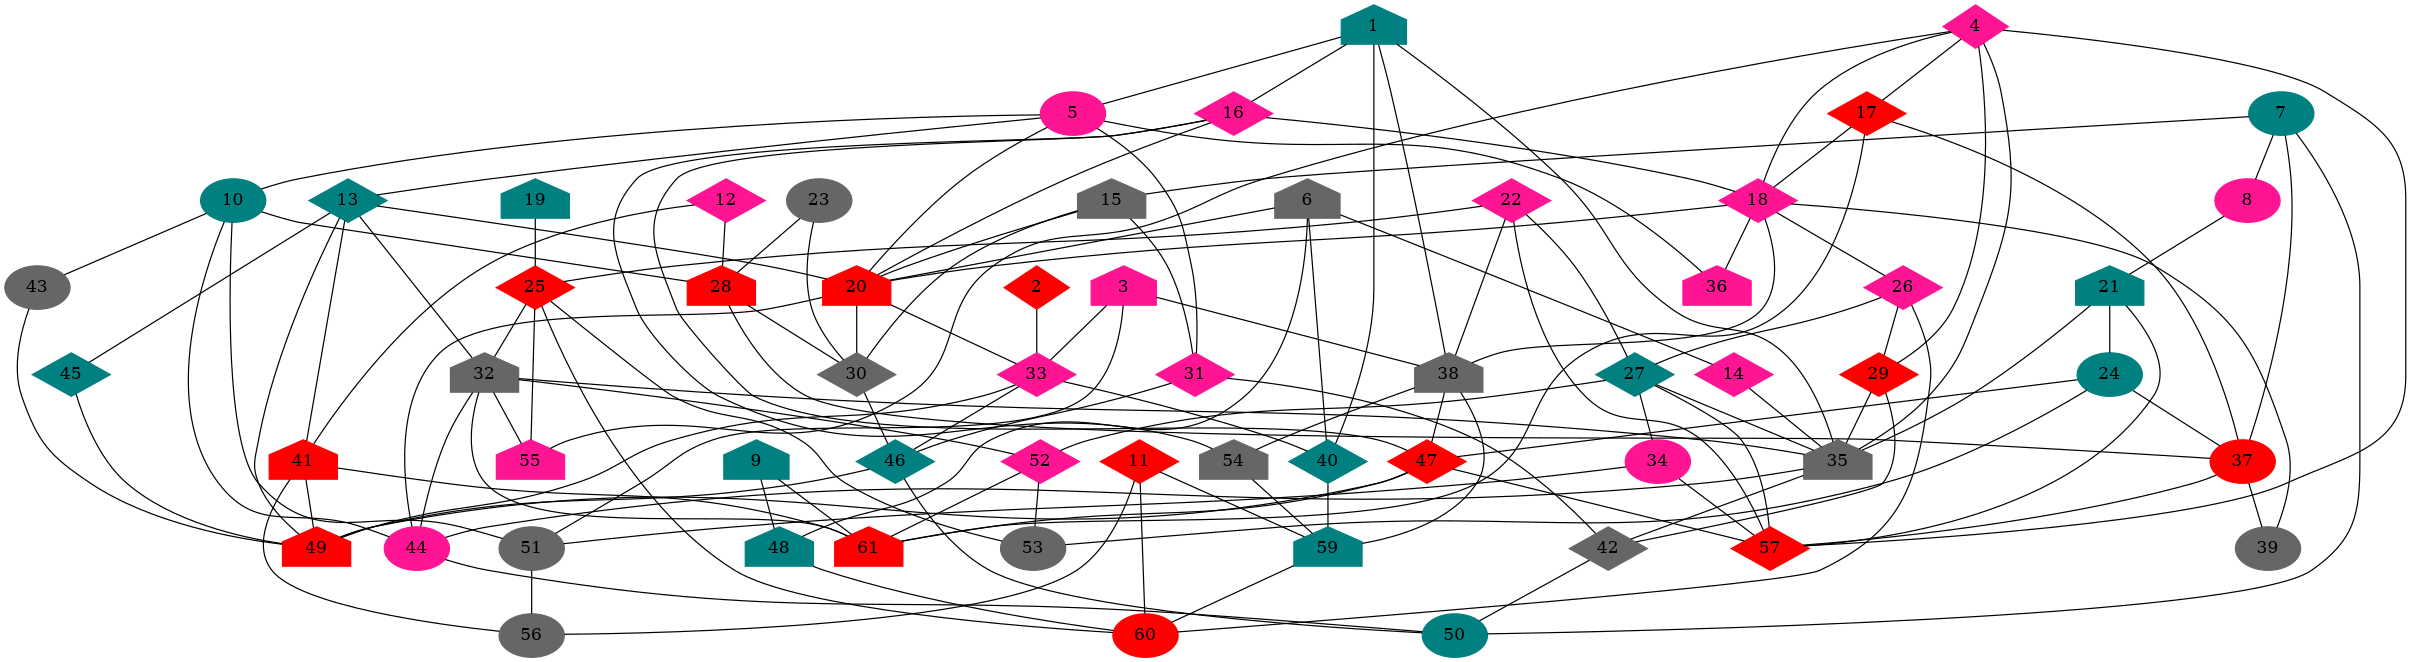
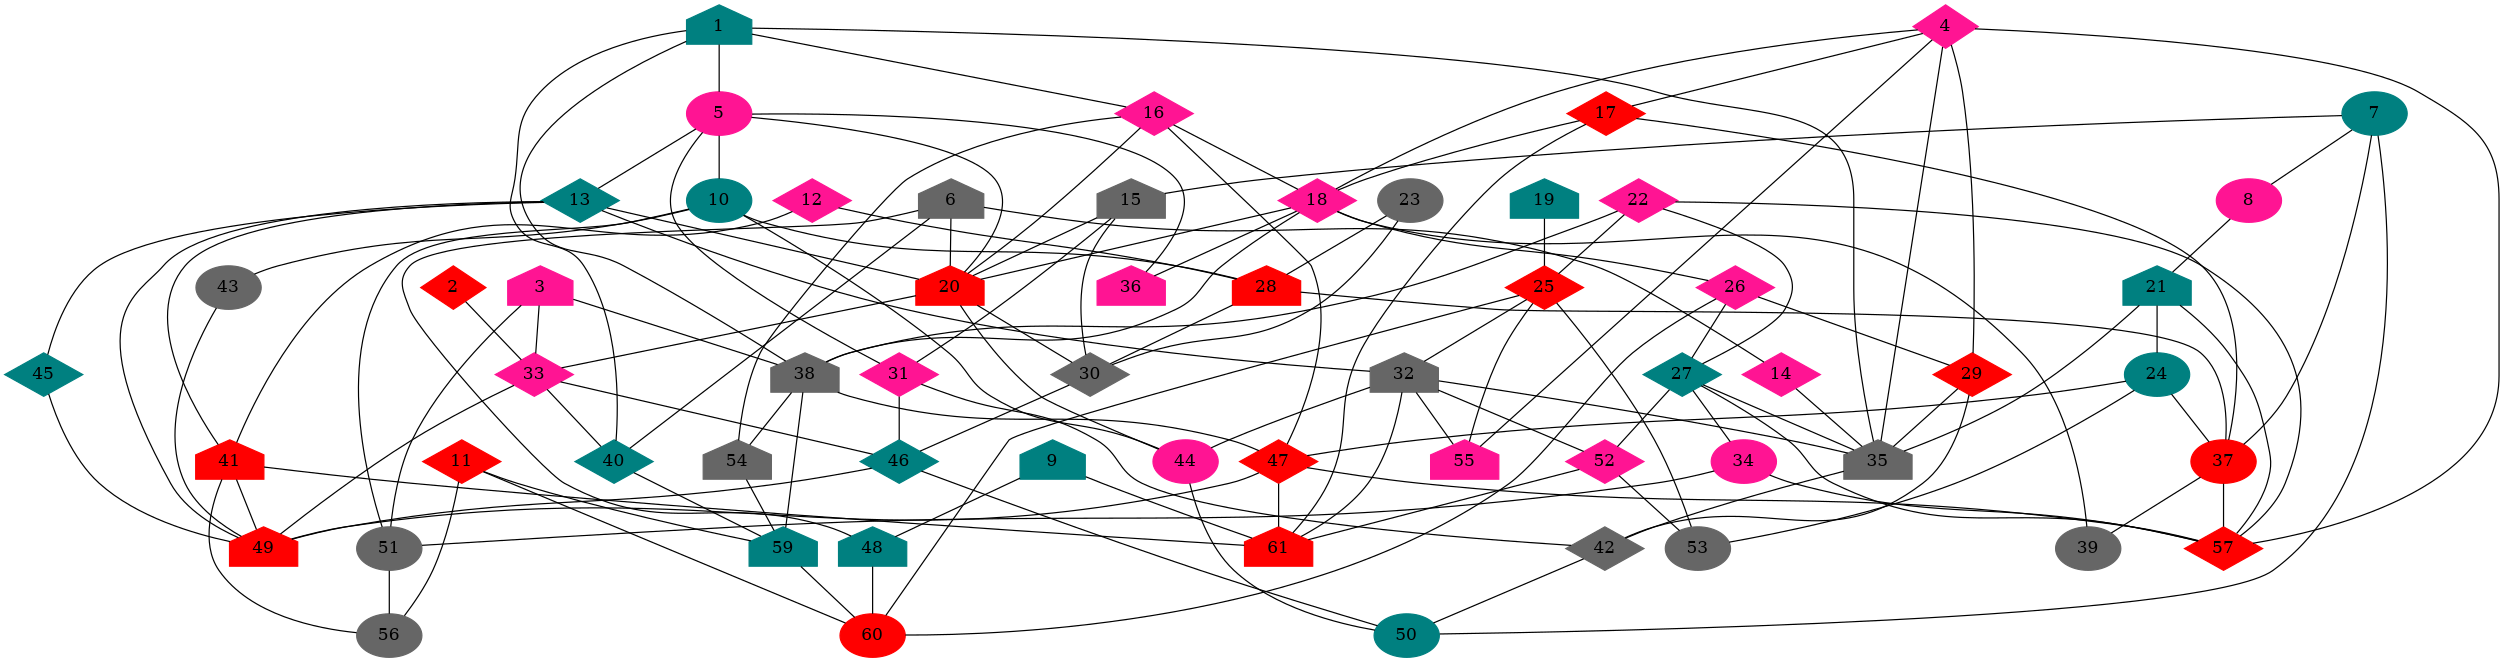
  graph {
    node [color=deeppink shape=diamond style=filled]
    edge [weight=1.0]
    1 [color=teal shape=house]
    5 [shape=ellipse]
    16
    35 [color=gray40 shape=house]
    38 [color=gray40 shape=house]
    40 [color=teal]
    10 [color=teal shape=ellipse]
    13 [color=teal]
    20 [color=red shape=house]
    31
    36 [shape=house]
    18
    47 [color=red]
    54 [color=gray40 shape=house]
    44 [shape=ellipse]
    42 [color=gray40]
    59 [color=teal shape=house]
    2 [color=red]
    33
    49 [color=red shape=house]
    46 [color=teal]
    3 [shape=house]
    51 [color=gray40 shape=ellipse]
    56 [color=gray40 shape=ellipse]
    4
    17 [color=red]
    29 [color=red]
    55 [shape=house]
    57 [color=red]
    37 [color=red shape=ellipse]
    61 [color=red shape=house]
    26
    39 [color=gray40 shape=ellipse]
    28 [color=red shape=house]
    43 [color=gray40 shape=ellipse]
    41 [color=red shape=house]
    32 [color=gray40 shape=house]
    45 [color=teal]
    30 [color=gray40]
    6 [color=gray40 shape=house]
    14
    48 [color=teal shape=house]
    60 [color=red shape=ellipse]
    7 [color=teal shape=ellipse]
    8 [shape=ellipse]
    15 [color=gray40 shape=house]
    50 [color=teal shape=ellipse]
    21 [color=teal shape=house]
    24 [color=teal shape=ellipse]
    9 [color=teal shape=house]
    11 [color=red]
    12
    52
    27 [color=teal]
    19 [color=teal shape=house]
    25 [color=red]
    53 [color=gray40 shape=ellipse]
    22
    34 [shape=ellipse]
    23 [color=gray40 shape=ellipse]
    1 -- 5
    1 -- 16
    1 -- 35
    1 -- 38
    1 -- 40
    5 -- 10
    5 -- 13
    5 -- 20
    5 -- 31
    5 -- 36
    16 -- 20
    16 -- 18 [weight=2.0]
    16 -- 47
    16 -- 54
-   35 -- 44
    35 -- 42
    38 -- 47
    38 -- 54
    38 -- 59 [weight=3.0]
    40 -- 59
    10 -- 44
    10 -- 51
    10 -- 28
    10 -- 43
    13 -- 20
    13 -- 49
    13 -- 41
    13 -- 32
    13 -- 45
    20 -- 44
    20 -- 33
    20 -- 30
    31 -- 42
    31 -- 46
    18 -- 38
    18 -- 20
    18 -- 36
    18 -- 26
    18 -- 39
    47 -- 49
    47 -- 57
    47 -- 61
    54 -- 59
    44 -- 50
    42 -- 50
    59 -- 60
    2 -- 33 [weight=2.0]
    33 -- 40
    33 -- 49
    33 -- 46
    46 -- 49
    46 -- 50
    3 -- 38
    3 -- 33
    3 -- 51
    51 -- 56
    4 -- 35
    4 -- 18
    4 -- 17
    4 -- 29
    4 -- 55
    4 -- 57 [weight=2.0]
    17 -- 18
    17 -- 37
    17 -- 61
    29 -- 35
    29 -- 42
    37 -- 57
    37 -- 39
    26 -- 29
    26 -- 60
    26 -- 27
    28 -- 37
    28 -- 30
    43 -- 49
    41 -- 49 [weight=2.0]
    41 -- 56
    41 -- 61
    32 -- 35
    32 -- 44
    32 -- 55
    32 -- 61
    32 -- 52
    45 -- 49
    30 -- 46
    6 -- 40
    6 -- 20
    6 -- 14
    6 -- 48
    14 -- 35
    48 -- 60
    7 -- 37
    7 -- 8
    7 -- 15
    7 -- 50
    8 -- 21
    15 -- 20
    15 -- 31
    15 -- 30
    21 -- 35 [weight=2.0]
    21 -- 57
    21 -- 24
    24 -- 47
    24 -- 37
    24 -- 53
    9 -- 61 [weight=2.0]
    9 -- 48
    11 -- 59
    11 -- 56
    11 -- 60
    12 -- 28
    12 -- 41
    52 -- 61
    52 -- 53
    27 -- 35
    27 -- 57
    27 -- 52
    27 -- 34
    19 -- 25 [weight=2.0]
    25 -- 55
    25 -- 32
    25 -- 60
    25 -- 53
    22 -- 38
    22 -- 57
    22 -- 27
    22 -- 25 [weight=2.0]
    34 -- 51
    34 -- 57 [weight=2.0]
    23 -- 28
    23 -- 30
  }
